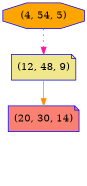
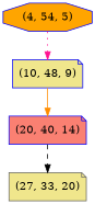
  digraph {
    node [color=blue fillcolor=khaki shape=note style=filled]
    n1 [fillcolor=orange label="(4, 54, 5)" shape=octagon]
-   "(12, 48, 9)"
-   "(20, 40, 14)" [fillcolor=salmon label="(20, 30, 14)"]
+   "(12, 48, 9)" [label="(10, 48, 9)"]
+   "(20, 40, 14)" [fillcolor=salmon]
+   "(27, 33, 20)" [color=gray40]
    n1 -> "(12, 48, 9)" [color=deeppink style=dotted]
    "(12, 48, 9)" -> "(20, 40, 14)" [color=darkorange style=solid]
+   "(20, 40, 14)" -> "(27, 33, 20)" [color=black style=dashed]
  }
